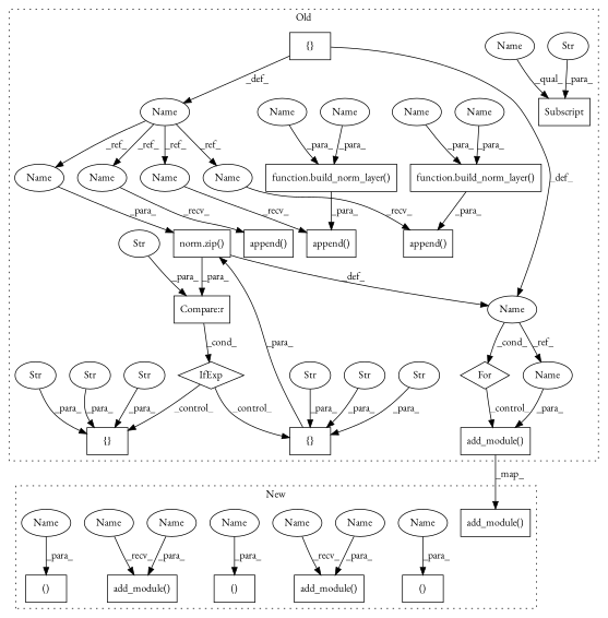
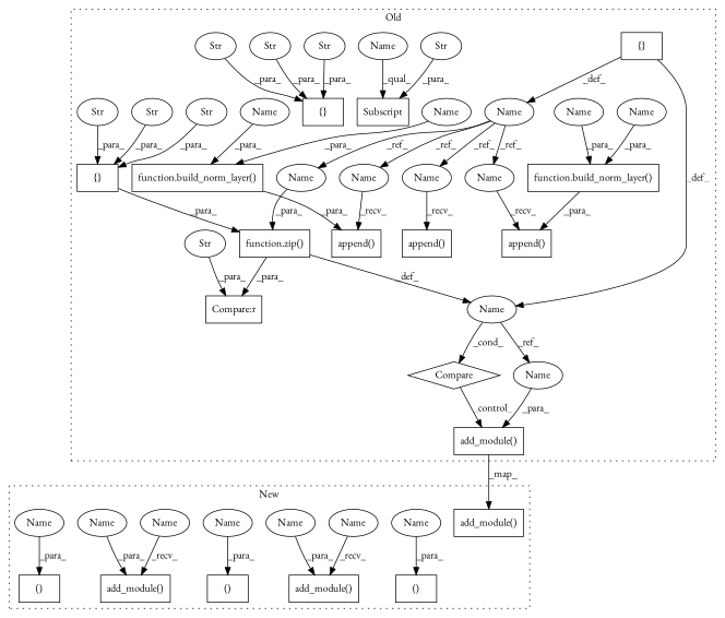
  digraph {
    fontname="EB Garamond"
    node [a=87 fontname="EB Garamond" l=5 s=3440 shape=ellipse]
    edge [fontname="EB Garamond"]
-   n1 [a=107 l="4,14" label=For s="3529,3581" shape=diamond]
-   n2 [a=75 l="4,1" label="norm.zip()" s="3548,3580" shape=box]
+   n1 [a=107 l="4,14" label=Compare s="3529,3581" shape=diamond]
+   n2 [a=75 l="4,1" label="function.zip()" s="3548,3580" shape=box]
    n3 [a=59 l="1,0" label="{}" s="3498,3518" shape=box]
    n4 [a=66 label=Str s=3513]
    n5 [a=59 l="2,1" label="{}" s="3178,3178" shape=box]
    n6 [a=40 l=25 label="Compare:r" shape=box]
    n7 [a=66 l=4 label=Str s=3461]
    n8 [a=66 label=Str s=3506]
    n9 [a=63 l="17,0" label=Subscript s="3440,0" shape=box]
    n10 [a=66 l=6 label=Str s=3450]
    n11 [a=59 l="1,0" label="{}" s="3415,3435" shape=box]
    n12 [a=66 label=Str s=3416]
    n13 [a=66 label=Str s=3430]
-   n14 [a=51 l="4,33" label=IfExp s="3436,3465" shape=diamond]
    n15 [a=75 l="17,1" label="function.build_norm_layer()" s="3272,3306" shape=box]
    n16 [a=75 l="16,1" label="add_module()" s="3595,3622" shape=box]
    n17 [a=75 l="17,1" label="function.build_norm_layer()" s="3208,3242" shape=box]
    n18 [a=75 l="19,1" label="append()" s="3189,3243" shape=box]
    n19 [label=Name s=3539]
    n20 [a=75 l="19,1" label="append()" s="3253,3307" shape=box]
    n21 [l=11 label=Name s=3164]
    n22 [a=66 label=Str s=3499]
    n23 [a=66 label=Str s=3423]
    n24 [a=75 l="19,1" label="append()" s="3317,3386" shape=box]
    n25 [l=11 label=Name s=3317]
    n26 [l=11 label=Name s=3189]
    n27 [l=11 label=Name s=3253]
    n28 [l=11 label=Name s=3569]
    n29 [l=9 label=Name]
    n30 [l=9 label=Name s=3289]
    n31 [l=9 label=Name s=3225]
    n32 [l=6 label=Name s=3236]
    n33 [l=6 label=Name s=3300]
    n34 [label=Name s=3617]
    n35 [a=54 l=7 label="()" s=3137 shape=box]
    n36 [a=75 l="16,1" label="add_module()" s="3412,3445" shape=box]
    n37 [a=75 l="16,1" label="add_module()" s="3455,3488" shape=box]
    n38 [a=54 l=7 label="()" s=3212 shape=box]
    n39 [a=75 l="16,1" label="add_module()" s="3498,3531" shape=box]
    n40 [a=54 l=7 label="()" s=3287 shape=box]
    n41 [label=Name s=3483]
    n42 [label=Name s=3214]
    n43 [label=Name s=3289]
    n44 [label=Name s=3526]
    n45 [l=4 label=Name s=3455]
    n46 [l=4 label=Name s=3498]
    n47 [label=Name s=3139]
    subgraph cluster_1 {
      label=Old
      style=dotted
      n1
      n2
      n3
      n4
      n5
      n6
      n7
      n8
      n9
      n10
      n11
      n12
      n13
-     n14
      n15
      n16
      n17
      n18
      n19
      n20
      n21
      n22
      n23
      n24
      n25
      n26
      n27
      n28
      n29
      n30
      n31
      n32
      n33
      n34
    }
    subgraph cluster_2 {
      label=New
      style=dotted
      n35
      n36
      n37
      n38
      n39
      n40
      n41
      n42
      n43
      n44
      n45
      n46
      n47
    }
    n1 -> n16 [label=_control_]
    n2 -> n6 [label=_para_]
    n2 -> n19 [label=_def_]
    n3 -> n2 [label=_para_]
    n4 -> n3 [label=_para_]
    n5 -> n19 [label=_def_]
    n5 -> n21 [label=_def_]
-   n6 -> n14 [label=_cond_]
    n7 -> n6 [label=_para_]
    n8 -> n3 [label=_para_]
    n10 -> n9 [label=_para_]
    n12 -> n11 [label=_para_]
    n13 -> n11 [label=_para_]
-   n14 -> n3 [label=_control_]
-   n14 -> n11 [label=_control_]
    n15 -> n20 [label=_para_]
    n16 -> n36 [label=_map_]
    n17 -> n18 [label=_para_]
    n19 -> n1 [label=_cond_]
    n19 -> n34 [label=_ref_]
    n21 -> n25 [label=_ref_]
    n21 -> n26 [label=_ref_]
    n21 -> n27 [label=_ref_]
    n21 -> n28 [label=_ref_]
    n22 -> n3 [label=_para_]
    n23 -> n11 [label=_para_]
    n25 -> n24 [label=_recv_]
    n26 -> n18 [label=_recv_]
    n27 -> n20 [label=_recv_]
    n28 -> n2 [label=_para_]
    n29 -> n9 [label=_qual_]
    n30 -> n15 [label=_para_]
    n31 -> n17 [label=_para_]
    n32 -> n17 [label=_para_]
    n33 -> n15 [label=_para_]
    n34 -> n16 [label=_para_]
    n41 -> n37 [label=_para_]
    n42 -> n38 [label=_para_]
    n43 -> n40 [label=_para_]
    n44 -> n39 [label=_para_]
    n45 -> n37 [label=_recv_]
    n46 -> n39 [label=_recv_]
    n47 -> n35 [label=_para_]
  }
